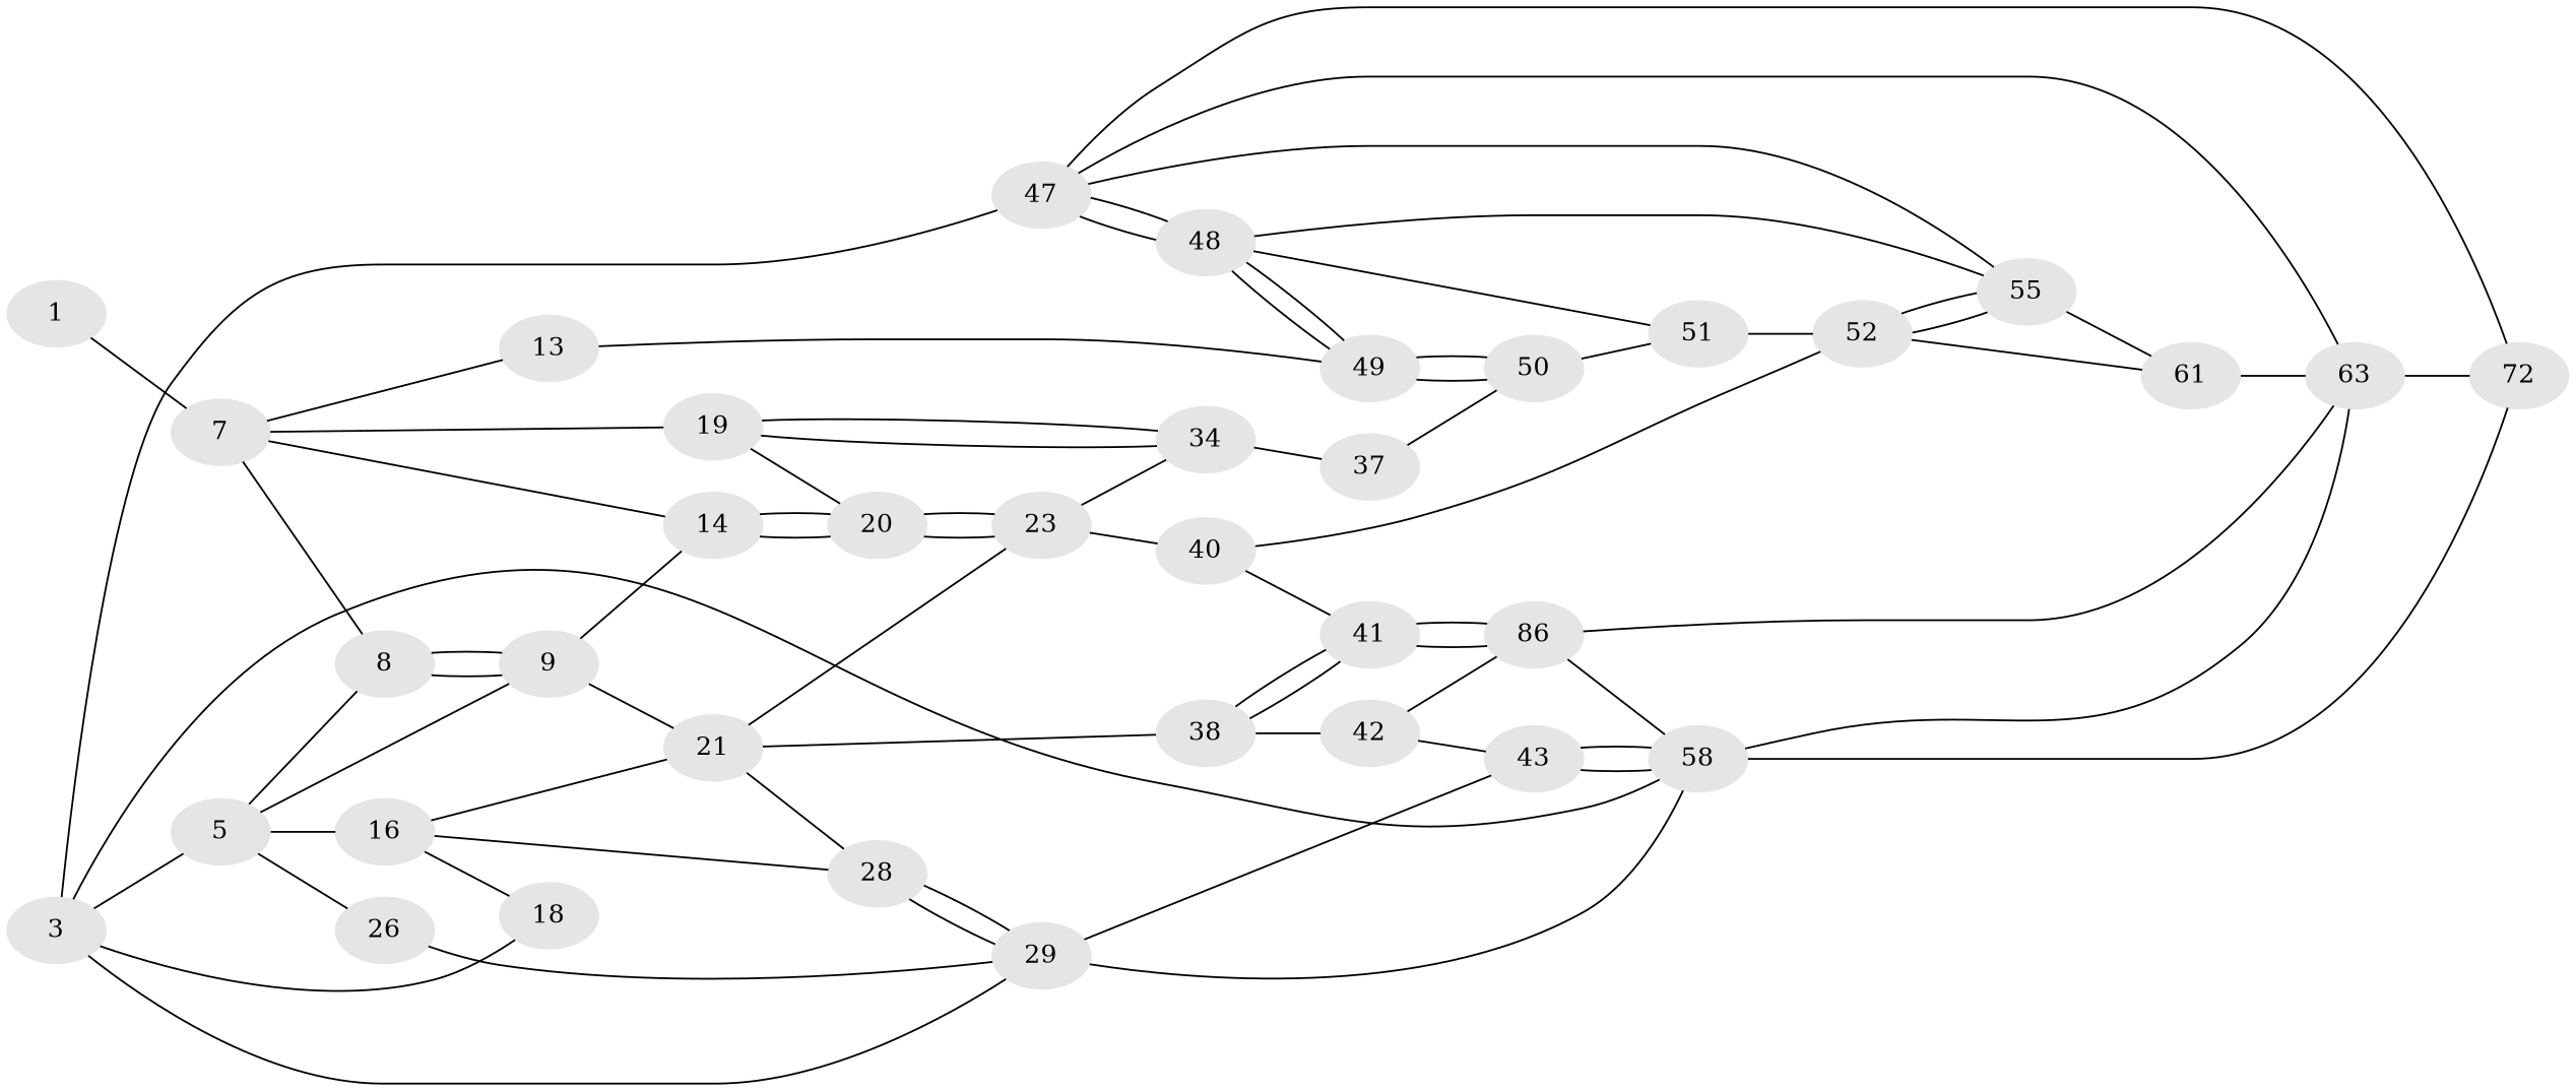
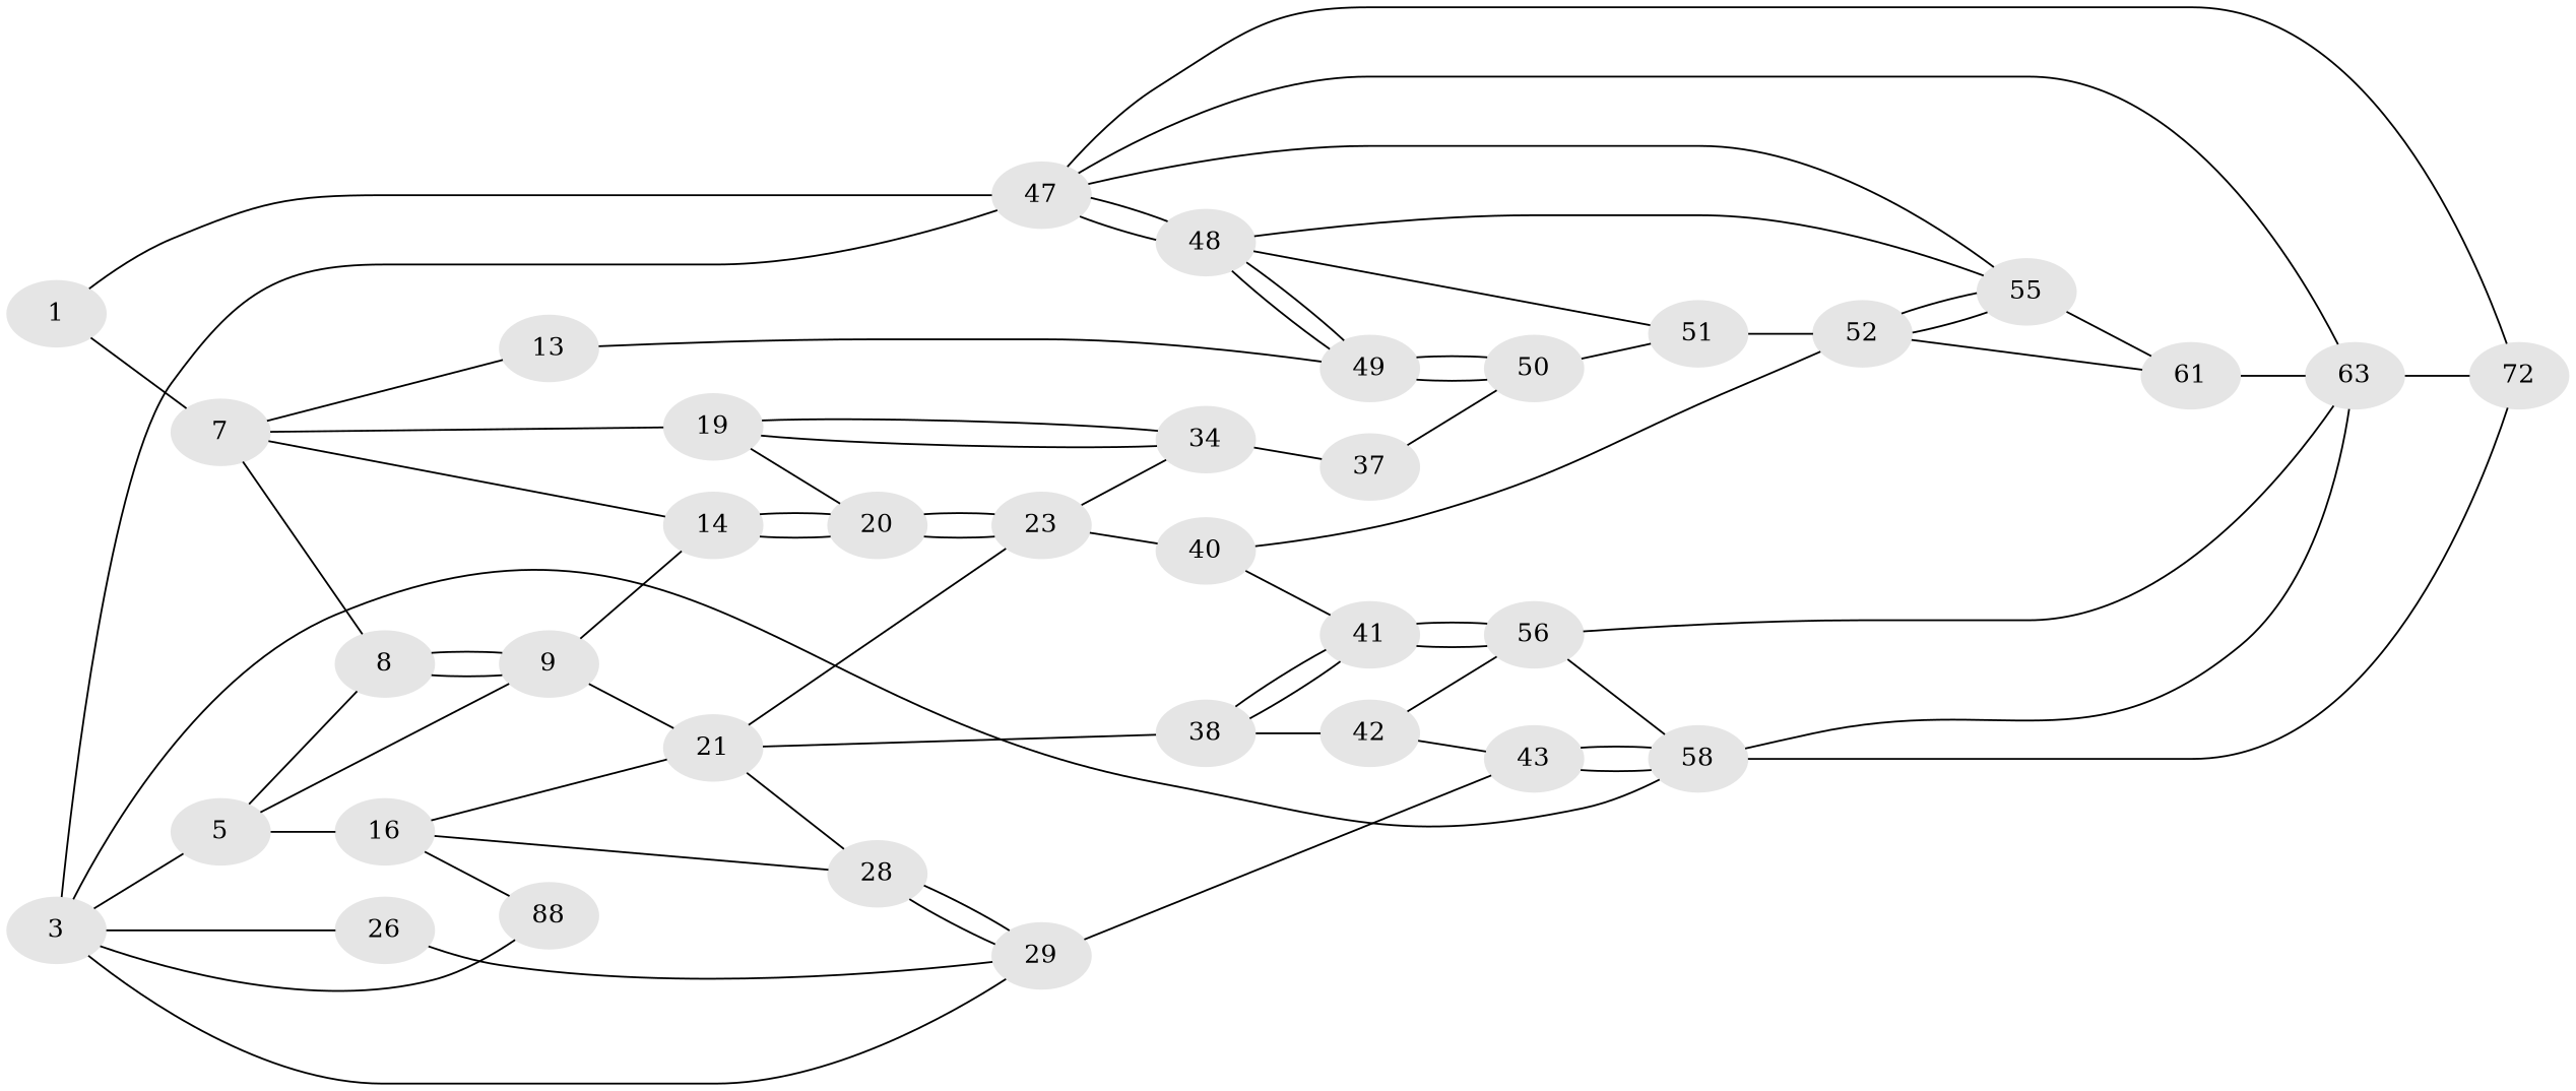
  graph {
    rankdir=LR
    node [color=gray90 style=filled]
    1 [super="+2"]
    7 [super="+11"]
    47 [super="+66"]
    3 [super="+71+25+4"]
    5 [super="+6+10"]
-   18
+   18 [label=88]
    26 [super="+31+27"]
    29 [super="+30+44"]
    58 [super="+60+59"]
    13 [super="+36"]
    8
    14 [super="+15"]
    19
    49
    48 [super="+54"]
    55 [super="+65"]
    63 [super="+68+64"]
    72
    9
    16 [super="+17"]
    43
    21 [super="+22+24"]
    28
    20
    34
    37
    50
    23 [super="+35"]
    38 [super="+39"]
    40
    41
    42
    52 [super="+53"]
    51
-   56 [super="+57" label=86]
+   56 [super="+57"]
    61 [super="+62"]
    1 -- 7
+   1 -- 47
    7 -- 13
    7 -- 8
    7 -- 14
    7 -- 19
    47 -- 48
    47 -- 48
    47 -- 55
    47 -- 63
    47 -- 72
    3 -- 47
    3 -- 5
    3 -- 18
-   5 -- 26
+   3 -- 26
    3 -- 29 [weight=2]
    3 -- 58
    5 -- 8
    5 -- 9
    5 -- 16
    26 -- 29
-   29 -- 58
    29 -- 43
    58 -- 63
    58 -- 72
    13 -- 49
    8 -- 9
    8 -- 9
    14 -- 20
    14 -- 20
    19 -- 20
    19 -- 34
    19 -- 34
    49 -- 50
    49 -- 50
    48 -- 49
    48 -- 49
    48 -- 55
    48 -- 51
    55 -- 61
    63 -- 72
    9 -- 14
    9 -- 21
    16 -- 18
    16 -- 21
    16 -- 28
    43 -- 58
    43 -- 58
    21 -- 28
    21 -- 23
    21 -- 38 [weight=2]
    28 -- 29
    28 -- 29
    20 -- 23
    20 -- 23
    34 -- 37
    37 -- 50
    50 -- 51
    23 -- 34
    23 -- 40
    38 -- 41
    38 -- 41
    38 -- 42
    40 -- 41
    40 -- 52
    41 -- 56
    41 -- 56
    42 -- 43
    42 -- 56
    52 -- 55
    52 -- 55
    52 -- 61
    51 -- 52
    56 -- 58
    56 -- 63
    61 -- 63 [weight=2]
  }
